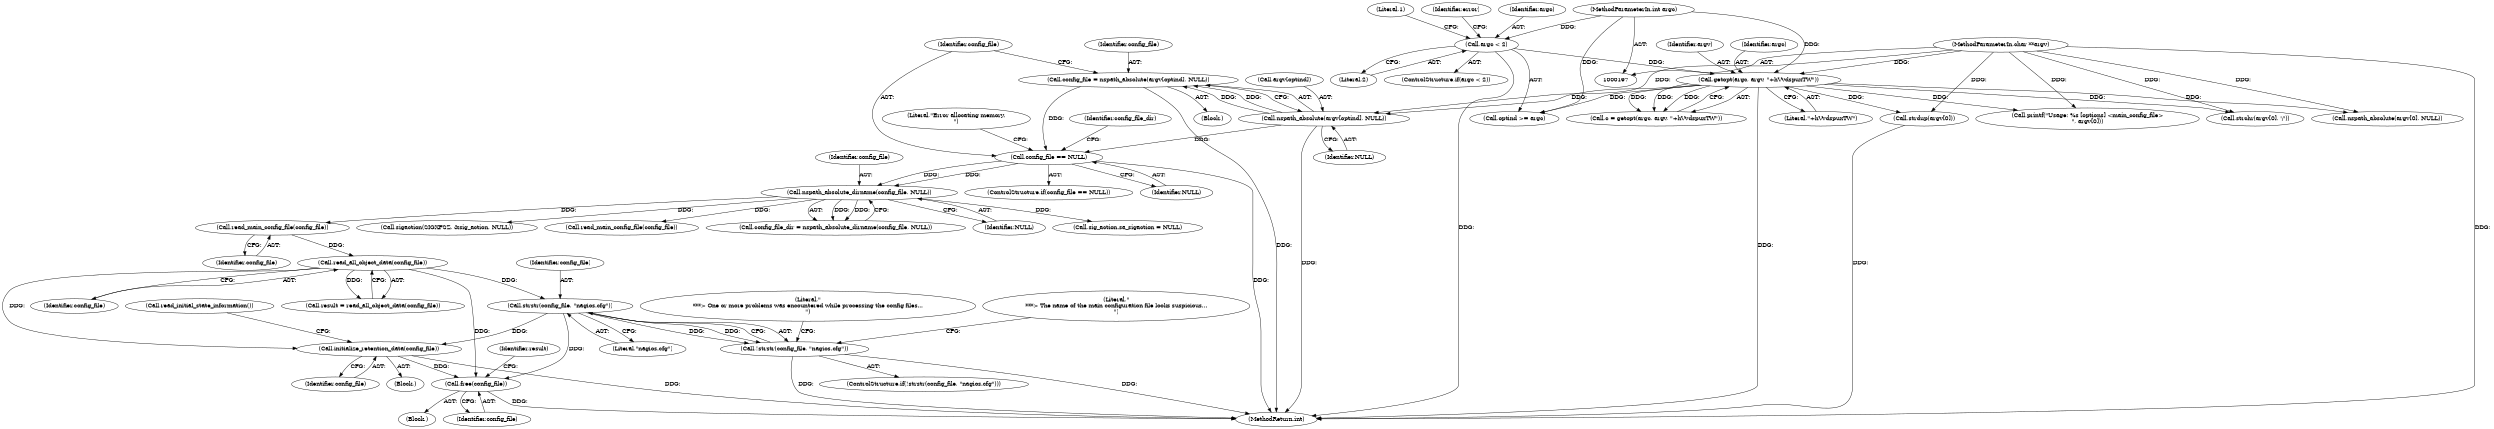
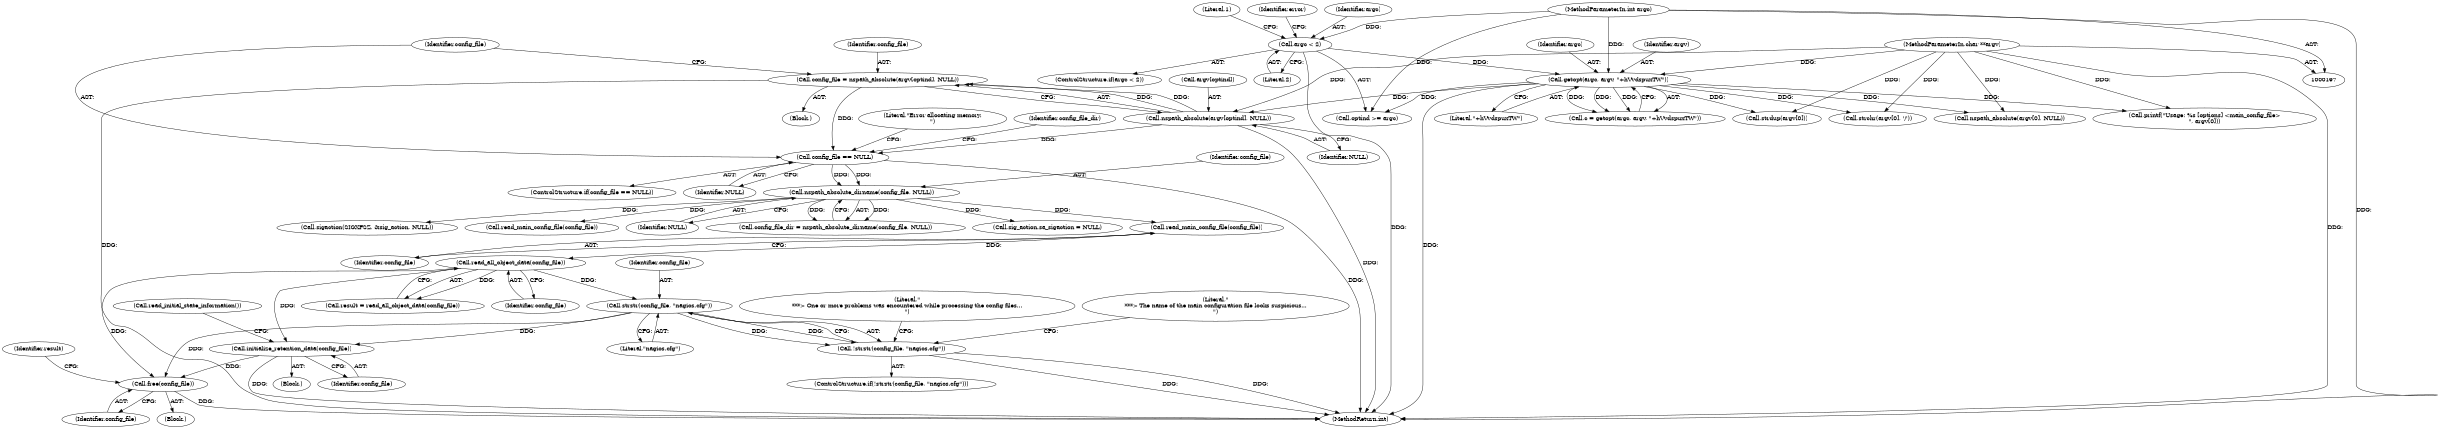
  digraph {
    n1 [label="(Call,strstr(config_file, \"nagios.cfg\"))"]
    n2 [label="(Call,!strstr(config_file, \"nagios.cfg\"))"]
    n3 [label="(Call,initialize_retention_data(config_file))"]
    n4 [label="(Call,free(config_file))"]
    n5 [label="(Literal,\"nagios.cfg\")"]
    n6 [label="(MethodReturn,int)"]
    n7 [label="(ControlStructure,if(!strstr(config_file, \"nagios.cfg\")))"]
    n8 [label="(Block,)"]
    n9 [label="(Identifier,config_file)"]
    n10 [label="(Block,)"]
    n11 [label="(Identifier,config_file)"]
    n12 [label="(Call,read_all_object_data(config_file))"]
    n13 [label="(Call,result = read_all_object_data(config_file))"]
    n14 [label="(Identifier,config_file)"]
    n15 [label="(Call,read_main_config_file(config_file))"]
    n16 [label="(Identifier,config_file)"]
    n17 [label="(Call,nspath_absolute_dirname(config_file, NULL))"]
    n18 [label="(Call,sigaction(SIGXFSZ, &sig_action, NULL))"]
    n19 [label="(Call,read_main_config_file(config_file))"]
    n20 [label="(Call,config_file_dir = nspath_absolute_dirname(config_file, NULL))"]
    n21 [label="(Identifier,NULL)"]
    n22 [label="(Call,sig_action.sa_sigaction = NULL)"]
    n23 [label="(Call,config_file == NULL)"]
    n24 [label="(ControlStructure,if(config_file == NULL))"]
    n25 [label="(Identifier,NULL)"]
    n26 [label="(Call,config_file = nspath_absolute(argv[optind], NULL))"]
    n27 [label="(Call,nspath_absolute(argv[optind], NULL))"]
    n28 [label="(Block,)"]
    n29 [label="(Identifier,NULL)"]
    n30 [label="(Call,getopt(argc, argv, \"+hVvdspuxTW\"))"]
    n31 [label="(Call,nspath_absolute(argv[0], NULL))"]
    n32 [label="(Call,optind >= argc)"]
    n33 [label="(Call,strchr(argv[0], '/'))"]
    n34 [label="(Call,c = getopt(argc, argv, \"+hVvdspuxTW\"))"]
    n35 [label="(Call,printf(\"Usage: %s [options] <main_config_file>\n\", argv[0]))"]
    n36 [label="(Literal,\"+hVvdspuxTW\")"]
    n37 [label="(Call,strdup(argv[0]))"]
    n38 [label="(Call,argc < 2)"]
    n39 [label="(Literal,2)"]
    n40 [label="(ControlStructure,if(argc < 2))"]
    n41 [label="(MethodParameterIn,int argc)"]
    1000197
    n43 [label="(MethodParameterIn,char **argv)"]
    n44 [label="(Literal,\"\n***> The name of the main configuration file looks suspicious...\n\")"]
    n45 [label="(Identifier,config_file)"]
    n46 [label="(Identifier,argv)"]
    n47 [label="(Identifier,argc)"]
    n48 [label="(Literal,\"\n***> One or more problems was encountered while processing the config files...\n\")"]
    n49 [label="(Identifier,config_file)"]
    n50 [label="(Identifier,config_file)"]
    n51 [label="(Literal,1)"]
    n52 [label="(Literal,\"Error allocating memory.\n\")"]
    n53 [label="(Call,argv[optind])"]
    n54 [label="(Identifier,error)"]
    n55 [label="(Identifier,argc)"]
    n56 [label="(Identifier,config_file)"]
    n57 [label="(Identifier,config_file_dir)"]
    n58 [label="(Call,read_initial_state_information())"]
    n59 [label="(Identifier,result)"]
    n1 -> n2 [label="AST: "]
    n1 -> n2 [label="DDG: "]
    n1 -> n2 [label="DDG: "]
    n1 -> n3 [label="DDG: "]
    n1 -> n4 [label="DDG: "]
    n1 -> n5 [label="CFG: "]
    n2 -> n1 [label="CFG: "]
    n2 -> n6 [label="DDG: "]
    n2 -> n6 [label="DDG: "]
    n2 -> n7 [label="AST: "]
    n3 -> n4 [label="DDG: "]
    n3 -> n6 [label="DDG: "]
    n3 -> n8 [label="AST: "]
    n3 -> n9 [label="CFG: "]
    n4 -> n6 [label="DDG: "]
    n4 -> n10 [label="AST: "]
    n4 -> n11 [label="CFG: "]
    n5 -> n1 [label="AST: "]
    n9 -> n3 [label="AST: "]
    n11 -> n4 [label="AST: "]
    n12 -> n1 [label="DDG: "]
    n12 -> n3 [label="DDG: "]
    n12 -> n4 [label="DDG: "]
    n12 -> n13 [label="AST: "]
    n12 -> n13 [label="DDG: "]
    n12 -> n14 [label="CFG: "]
    n13 -> n12 [label="CFG: "]
    n14 -> n12 [label="AST: "]
    n15 -> n12 [label="DDG: "]
    n15 -> n16 [label="CFG: "]
    n16 -> n15 [label="AST: "]
    n17 -> n15 [label="DDG: "]
    n17 -> n18 [label="DDG: "]
    n17 -> n19 [label="DDG: "]
    n17 -> n20 [label="AST: "]
    n17 -> n20 [label="DDG: "]
    n17 -> n20 [label="DDG: "]
    n17 -> n21 [label="CFG: "]
    n17 -> n22 [label="DDG: "]
    n20 -> n17 [label="CFG: "]
    n21 -> n17 [label="AST: "]
    n23 -> n6 [label="DDG: "]
    n23 -> n17 [label="DDG: "]
    n23 -> n17 [label="DDG: "]
    n23 -> n24 [label="AST: "]
    n23 -> n25 [label="CFG: "]
    n25 -> n23 [label="AST: "]
    n26 -> n6 [label="DDG: "]
    n26 -> n23 [label="DDG: "]
    n26 -> n27 [label="CFG: "]
    n26 -> n28 [label="AST: "]
    n27 -> n6 [label="DDG: "]
    n27 -> n23 [label="DDG: "]
    n27 -> n26 [label="AST: "]
    n27 -> n26 [label="DDG: "]
    n27 -> n26 [label="DDG: "]
    n27 -> n29 [label="CFG: "]
    n29 -> n27 [label="AST: "]
    n30 -> n6 [label="DDG: "]
    n30 -> n27 [label="DDG: "]
    n30 -> n31 [label="DDG: "]
    n30 -> n32 [label="DDG: "]
    n30 -> n33 [label="DDG: "]
    n30 -> n34 [label="AST: "]
    n30 -> n34 [label="DDG: "]
    n30 -> n34 [label="DDG: "]
    n30 -> n34 [label="DDG: "]
    n30 -> n35 [label="DDG: "]
    n30 -> n36 [label="CFG: "]
    n30 -> n37 [label="DDG: "]
    n34 -> n30 [label="CFG: "]
    n36 -> n30 [label="AST: "]
    n38 -> n6 [label="DDG: "]
    n38 -> n30 [label="DDG: "]
    n38 -> n32 [label="AST: "]
    n38 -> n39 [label="CFG: "]
    n38 -> n40 [label="AST: "]
    n39 -> n38 [label="AST: "]
-   n37 -> n6 [label="DDG: "]
+   n41 -> n6 [label="DDG: "]
    n41 -> n30 [label="DDG: "]
    n41 -> n32 [label="DDG: "]
    n41 -> n38 [label="DDG: "]
    n41 -> 1000197 [label="AST: "]
    n43 -> n6 [label="DDG: "]
    n43 -> n27 [label="DDG: "]
    n43 -> n30 [label="DDG: "]
    n43 -> n31 [label="DDG: "]
    n43 -> n33 [label="DDG: "]
    n43 -> n35 [label="DDG: "]
    n43 -> n37 [label="DDG: "]
    n43 -> 1000197 [label="AST: "]
    n44 -> n2 [label="CFG: "]
    n45 -> n26 [label="AST: "]
    n46 -> n30 [label="AST: "]
    n47 -> n30 [label="AST: "]
    n48 -> n2 [label="CFG: "]
    n49 -> n17 [label="AST: "]
    n50 -> n23 [label="AST: "]
    n50 -> n26 [label="CFG: "]
    n51 -> n38 [label="CFG: "]
    n52 -> n23 [label="CFG: "]
    n53 -> n27 [label="AST: "]
    n54 -> n38 [label="CFG: "]
    n55 -> n38 [label="AST: "]
    n56 -> n1 [label="AST: "]
    n57 -> n23 [label="CFG: "]
    n58 -> n3 [label="CFG: "]
    n59 -> n4 [label="CFG: "]
  }
